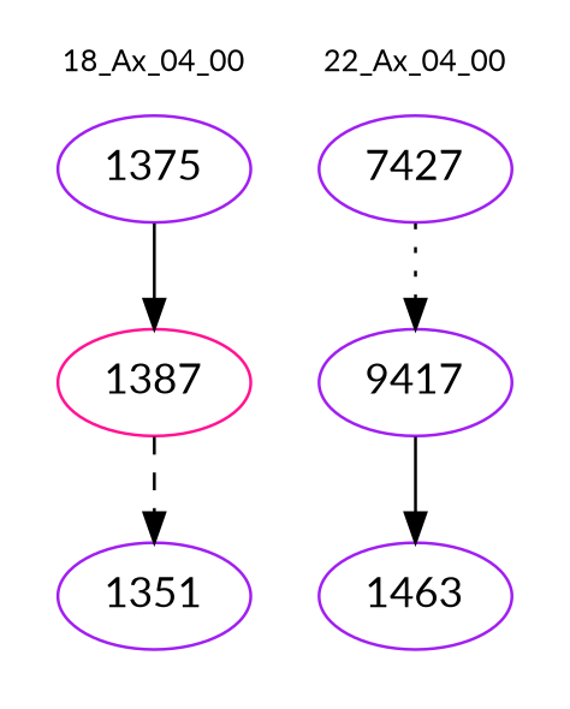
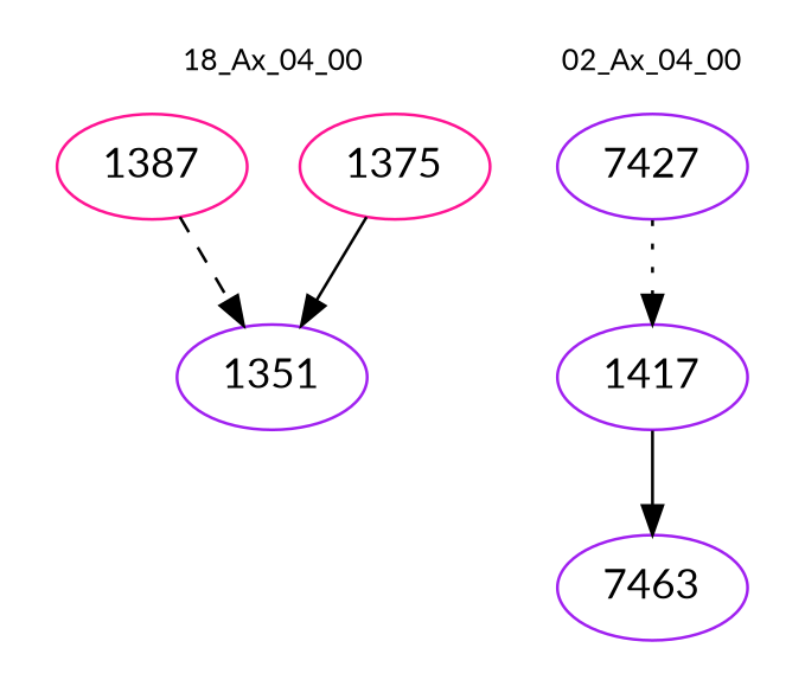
  digraph {
    fontname=Lato
    node [color=purple fontname=Lato]
    edge [color=black fontname=Lato style=solid]
-   n1 [label=1375]
+   n1 [color=deeppink label=1375]
    n2 [label=1351]
    n3 [color=deeppink label=1387]
    n4 [label=7427]
-   n5 [label=9417]
-   n6 [label=1463]
+   n5 [label=1417]
+   n6 [label=7463]
    subgraph cluster_1 {
      color=white
      fontsize=10
      label="18_Ax_04_00"
      n1
      n2
      n3
    }
    subgraph cluster_2 {
      color=white
      fontsize=10
-     label="22_Ax_04_00"
+     label="02_Ax_04_00"
      n4
      n5
      n6
    }
-   n1 -> n3
+   n1 -> n2
    n3 -> n2 [style=dashed]
    n4 -> n5 [style=dotted]
    n5 -> n6
  }
